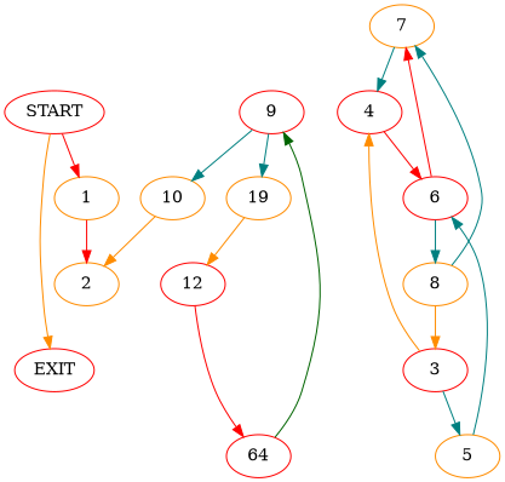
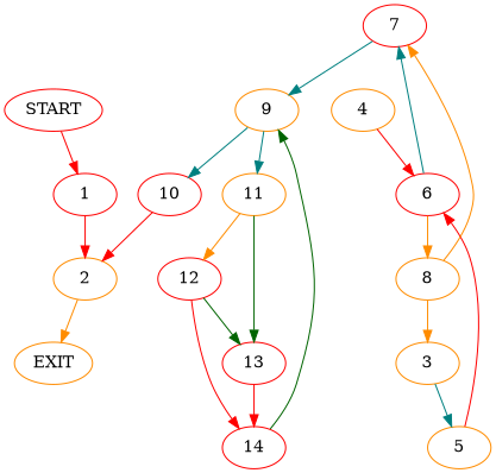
  digraph {
    node [color=red]
    edge [color=red]
    n1 [label=START]
-   1 [color=darkorange]
+   1
    2 [color=darkorange]
-   n4 [label=EXIT]
-   3
-   4
+   n4 [color=darkorange label=EXIT]
+   3 [color=darkorange]
+   4 [color=darkorange]
    5 [color=darkorange]
    6
-   7 [color=darkorange]
+   7
    8 [color=darkorange]
-   9
-   10 [color=darkorange]
-   11 [color=darkorange label=19]
+   9 [color=darkorange]
+   10
+   11 [color=darkorange]
    12
-   14 [label=64]
+   13
+   14
    n1 -> 1
    1 -> 2
-   n1 -> n4 [color=darkorange]
-   3 -> 4 [color=darkorange]
+   2 -> n4 [color=darkorange]
    3 -> 5 [color=teal]
    4 -> 6
-   5 -> 6 [color=teal]
-   6 -> 7
-   6 -> 8 [color=teal]
-   7 -> 4 [color=teal]
+   5 -> 6
+   6 -> 7 [color=teal]
+   6 -> 8 [color=darkorange]
+   7 -> 9 [color=teal]
    8 -> 3 [color=darkorange]
-   8 -> 7 [color=teal]
+   8 -> 7 [color=darkorange]
    9 -> 10 [color=teal]
    9 -> 11 [color=teal]
-   10 -> 2 [color=darkorange]
+   10 -> 2
    11 -> 12 [color=darkorange]
+   11 -> 13 [color=darkgreen]
+   12 -> 13 [color=darkgreen]
    12 -> 14
+   13 -> 14
    14 -> 9 [color=darkgreen]
  }
